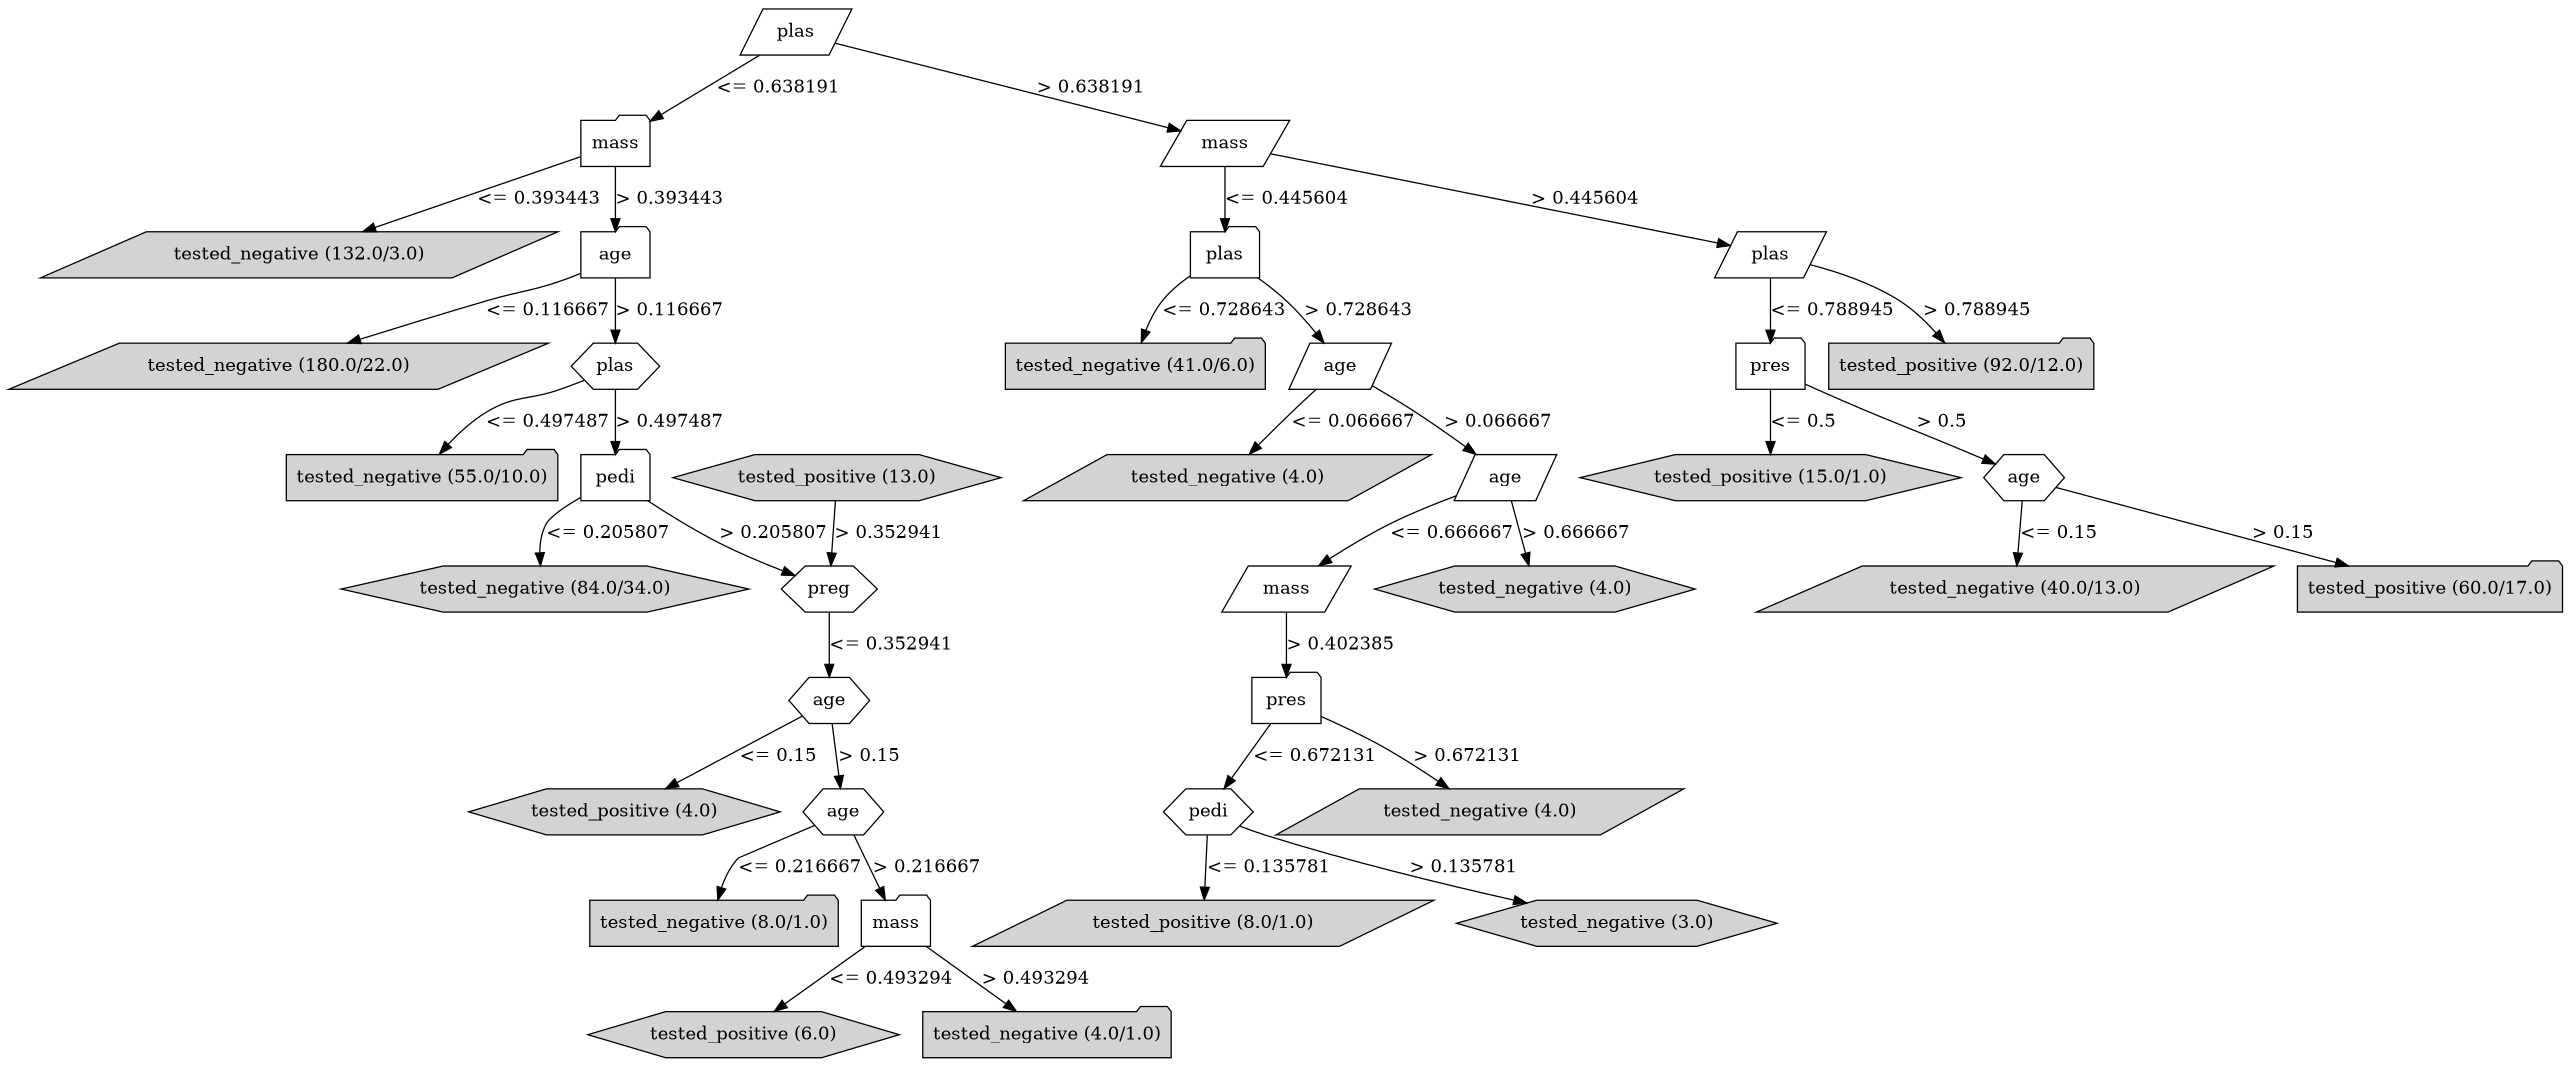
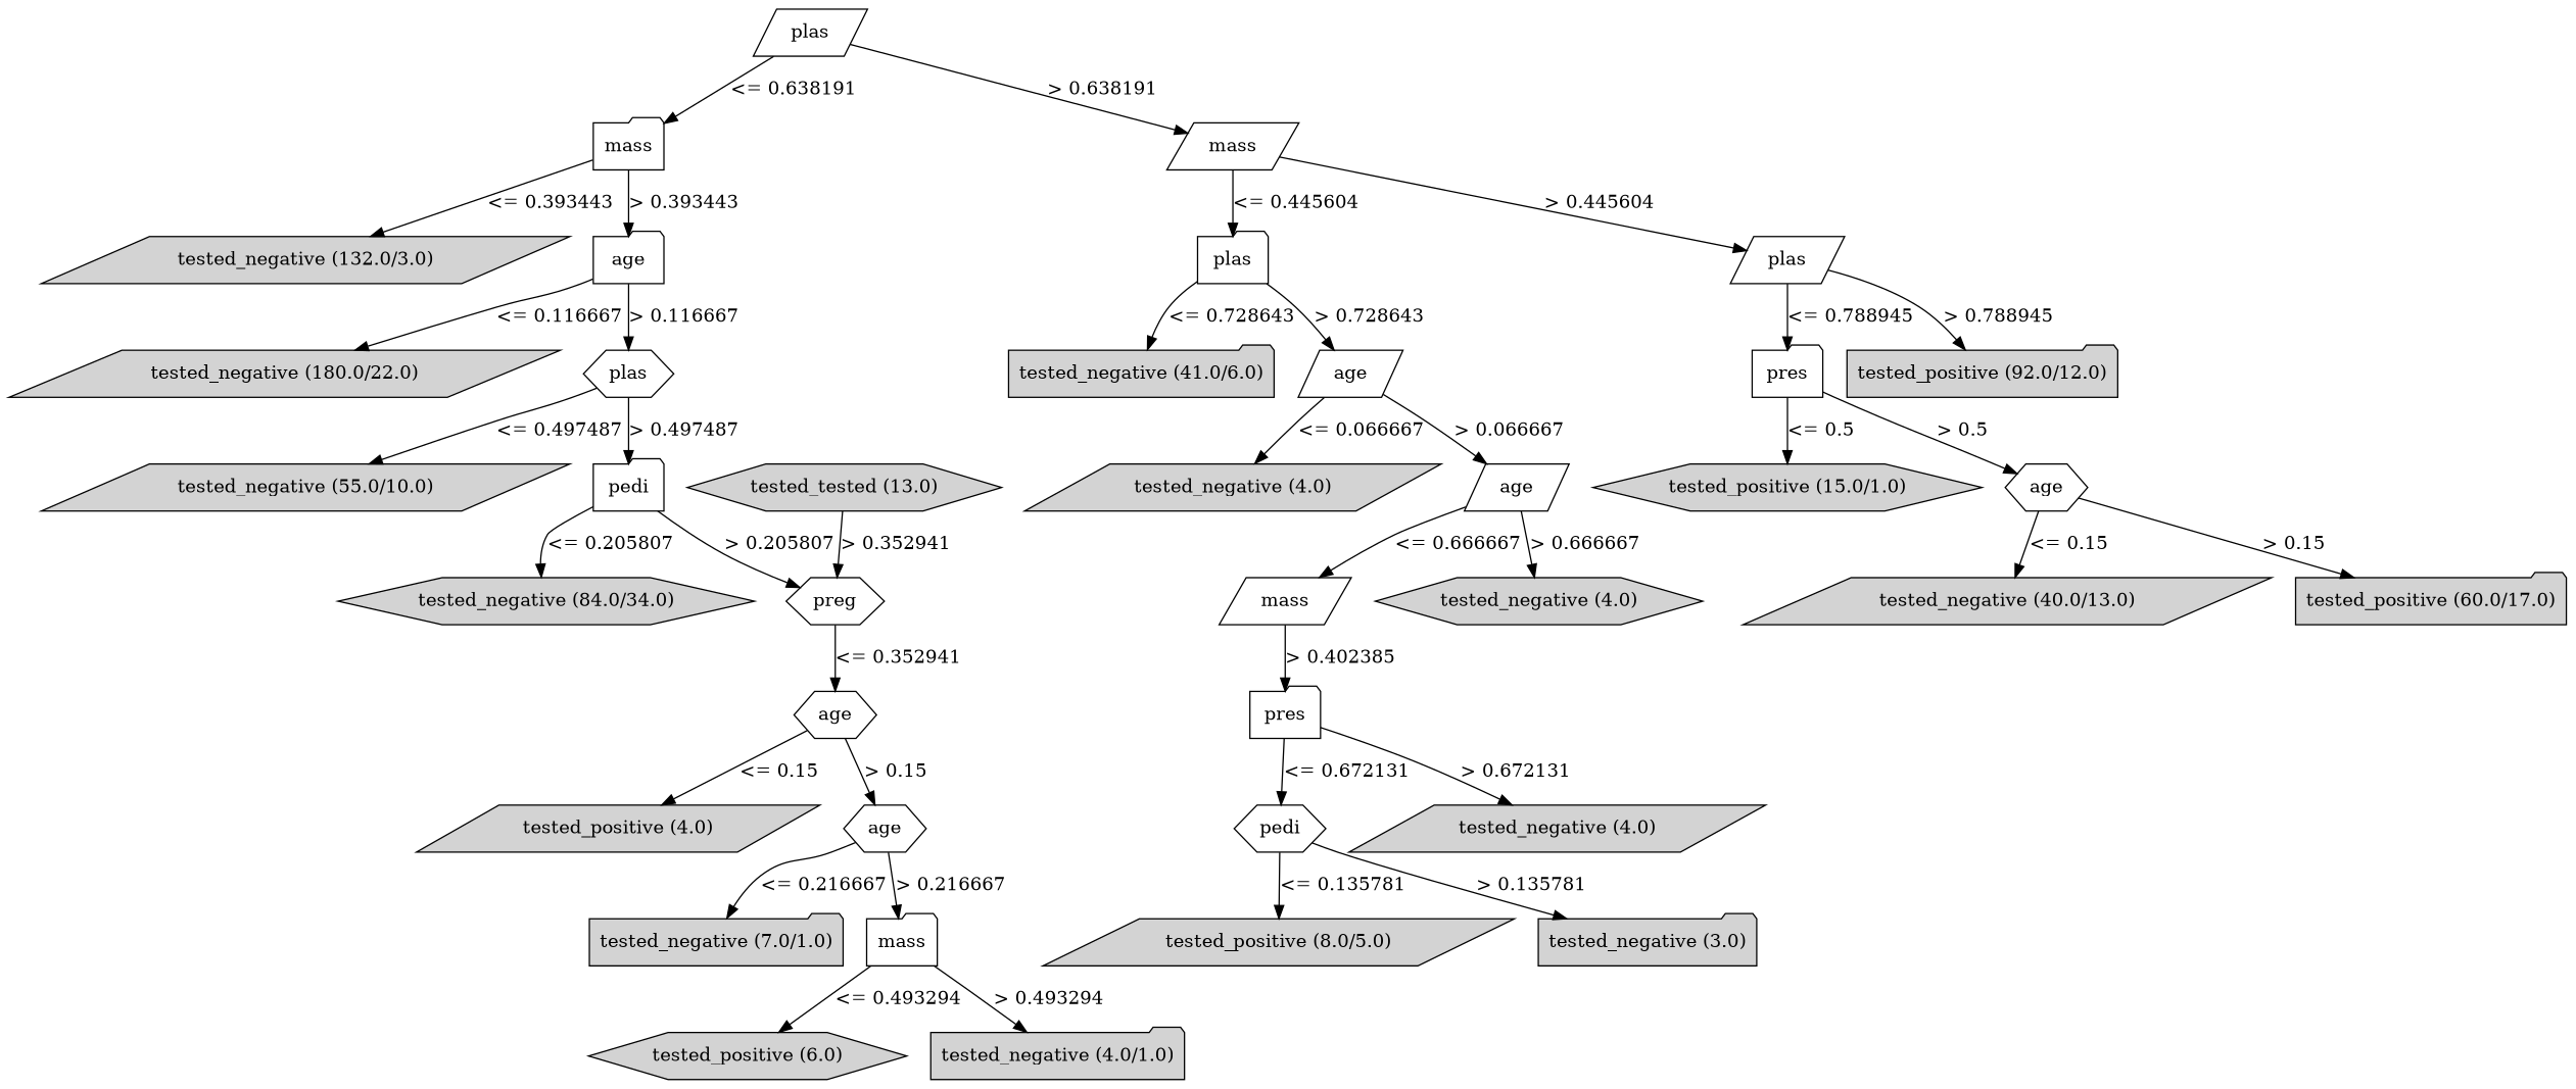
  digraph {
    node [shape=parallelogram]
    n1 [label=plas]
    n2 [label=mass shape=folder]
    n3 [label=mass]
    n4 [label="tested_negative (132.0/3.0)" style=filled]
    n5 [label=age shape=folder]
    n6 [label=plas shape=folder]
    n7 [label=plas]
    n8 [label="tested_negative (180.0/22.0)" style=filled]
    n9 [label=plas shape=hexagon]
-   n10 [label="tested_negative (55.0/10.0)" shape=folder style=filled]
+   n10 [label="tested_negative (55.0/10.0)" style=filled]
    n11 [label=pedi shape=folder]
    n12 [label="tested_negative (84.0/34.0)" shape=hexagon style=filled]
    n13 [label=preg shape=hexagon]
    n14 [label=age shape=hexagon]
-   n15 [label="tested_positive (4.0)" shape=hexagon style=filled]
+   n15 [label="tested_positive (4.0)" style=filled]
    n16 [label=age shape=hexagon]
-   n17 [label="tested_positive (13.0)" shape=hexagon style=filled]
-   n18 [label="tested_negative (8.0/1.0)" shape=folder style=filled]
+   n17 [label="tested_tested (13.0)" shape=hexagon style=filled]
+   n18 [label="tested_negative (7.0/1.0)" shape=folder style=filled]
    n19 [label=mass shape=folder]
    n20 [label="tested_positive (6.0)" shape=hexagon style=filled]
    n21 [label="tested_negative (4.0/1.0)" shape=folder style=filled]
    n22 [label="tested_negative (41.0/6.0)" shape=folder style=filled]
    n23 [label=age]
    n24 [label=pres shape=folder]
    n25 [label="tested_positive (92.0/12.0)" shape=folder style=filled]
    n26 [label="tested_negative (4.0)" style=filled]
    n27 [label=age]
    n28 [label=mass]
    n29 [label="tested_negative (4.0)" shape=hexagon style=filled]
    n30 [label=pres shape=folder]
    n31 [label=pedi shape=hexagon]
    n32 [label="tested_negative (4.0)" style=filled]
-   n33 [label="tested_positive (8.0/1.0)" style=filled]
-   n34 [label="tested_negative (3.0)" shape=hexagon style=filled]
+   n33 [label="tested_positive (8.0/5.0)" style=filled]
+   n34 [label="tested_negative (3.0)" shape=folder style=filled]
    n35 [label="tested_positive (15.0/1.0)" shape=hexagon style=filled]
    n36 [label=age shape=hexagon]
    n37 [label="tested_negative (40.0/13.0)" style=filled]
    n38 [label="tested_positive (60.0/17.0)" shape=folder style=filled]
    n1 -> n2 [label="<= 0.638191"]
    n1 -> n3 [label="> 0.638191"]
    n2 -> n4 [label="<= 0.393443"]
    n2 -> n5 [label="> 0.393443"]
    n3 -> n6 [label="<= 0.445604"]
    n3 -> n7 [label="> 0.445604"]
    n5 -> n8 [label="<= 0.116667"]
    n5 -> n9 [label="> 0.116667"]
    n6 -> n22 [label="<= 0.728643"]
    n6 -> n23 [label="> 0.728643"]
    n7 -> n24 [label="<= 0.788945"]
    n7 -> n25 [label="> 0.788945"]
    n9 -> n10 [label="<= 0.497487"]
    n9 -> n11 [label="> 0.497487"]
    n11 -> n12 [label="<= 0.205807"]
    n11 -> n13 [label="> 0.205807"]
    n13 -> n14 [label="<= 0.352941"]
    n14 -> n15 [label="<= 0.15"]
    n14 -> n16 [label="> 0.15"]
    n16 -> n18 [label="<= 0.216667"]
    n16 -> n19 [label="> 0.216667"]
    n17 -> n13 [label="> 0.352941"]
    n19 -> n20 [label="<= 0.493294"]
    n19 -> n21 [label="> 0.493294"]
    n23 -> n26 [label="<= 0.066667"]
    n23 -> n27 [label="> 0.066667"]
    n24 -> n35 [label="<= 0.5"]
    n24 -> n36 [label="> 0.5"]
    n27 -> n28 [label="<= 0.666667"]
    n27 -> n29 [label="> 0.666667"]
    n28 -> n30 [label="> 0.402385"]
    n30 -> n31 [label="<= 0.672131"]
    n30 -> n32 [label="> 0.672131"]
    n31 -> n33 [label="<= 0.135781"]
    n31 -> n34 [label="> 0.135781"]
    n36 -> n37 [label="<= 0.15"]
    n36 -> n38 [label="> 0.15"]
  }
